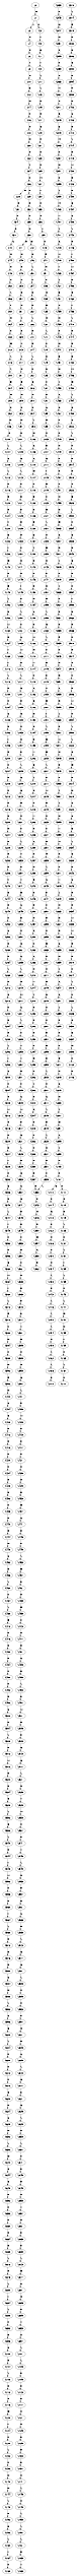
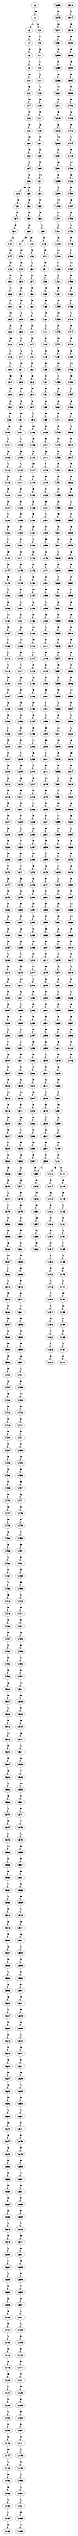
  strict digraph {
    S0
    S1
    S2
    S3
    S4
    S5
    S6
    S7
    S8
    S9
    S10
    S11
    S12
    S13
    S14
    S15
    S16
    S17
    S18
    S19
    S20
    S21
    S22
    S23
    S24
    S25
    S26
    S27
    S28
    S29
    S30
    S31
    S32
    S33
    S34
    S35
    S36
    S37
    S38
    S39
    S40
    S41
    S42
    S43
    S44
    S45
    S46
    S47
    S48
    S49
    S50
    S51
    S52
    S53
    S54
    S55
    S56
    S57
    S58
    S59
    S60
    S61
    S62
    S63
    S64
    S65
    S66
    S67
    S68
    S69
    S70
    S71
    S72
    S73
    S74
    S75
    S76
    S77
    S78
    S79
    S80
    S81
    S82
    S83
    S84
    S85
    S86
    S87
    S88
    S89
    S90
    S91
    S92
    S93
    S94
    S95
    S96
    S97
    S98
    S99
    S100
    S101
    S102
    S103
    S104
    S105
    S106
    S107
    S108
    S109
    S110
    S111
    S112
    S113
    S114
    S115
    S116
    S117
    S118
    S119
    S120
    S121
    S122
    S123
    S124
    S125
    S126
    S127
    S128
    S129
    S130
    S131
    S132
    S133
    S134
    S135
    S136
    S137
    S138
    S139
    S140
    S141
    S142
    S143
    S144
    S145
    S146
    S147
    S148
    S149
    S150
    S151
    S152
    S153
    S154
    S155
    S156
    S157
    S158
    S159
    S160
    S161
    S162
    S163
    S164
    S165
    S166
    S167
    S168
    S169
    S170
    S171
    S172
    S173
    S174
    S175
    S176
    S177
    S178
    S179
    S180
    S181
    S182
    S183
    S184
    S185
    S186
    S187
    S188
    S189
    S190
    S191
    S192
    S193
    S194
    S195
    S196
    S197
    S198
    S199
    S200
    S201
    S202
    S203
    S204
    S205
    S206
    S207
    S208
    S209
    S210
    S211
    S212
    S213
    S214
    S215
    S216
    S217
    S218
    S219
    S220
    S221
    S222
    S223
    S224
    S225
    S226
    S227
    S228
    S229
    S230
    S231
    S232
    S233
    S234
    S235
    S236
    S237
    S238
    S239
    S240
    S241
    S242
    S243
    S244
    S245
    S246
    S247
    S248
    S249
    S250
    S251
    S252
    S253
    S254
    S255
    S256
    S257
    S258
    S259
    S260
    S261
    S262
    S263
    S264
    S265
    S266
    S267
    S268
    S269
    S270
    S271
    S272
    S273
    S274
    S275
    S276
    S277
    S278
    S279
    S280
    S281
    S282
    S283
    S284
    S285
    S286
    S287
    S288
    S289
    S290
    S291
    S292
    S293
    S294
    S295
    S296
    S297
    S298
    S299
    S300
    S301
    S302
    S303
    S304
    S305
    S306
    S307
    S308
    S309
    S310
    S311
    S312
    S313
    S314
    S315
    S316
    S317
    S318
    S319
    S320
    S321
    S322
    S323
    S324
    S325
    S326
    S327
    S328
    S329
    S330
    S331
    S332
    S333
    S334
    S335
    S336
    S337
    S338
    S340
    S341
    S342
    S339
    S343
    S344
    S345
    S346
    S347
    S348
    S349
    S350
    S351
    S352
    S353
    S354
    S355
    S356
    S357
    S358
    S359
    S360
    S361
    S362
    S363
    S364
    S365
    S367
    S368
    S369
    S371
    S372
    S373
    S370
    S374
    S375
    S376
    S377
    S378
    S379
    S380
    S381
    S382
    S383
    S384
    S385
    S386
    S387
    S388
    S389
    S390
    S391
    S392
    S393
    S394
    S395
    S396
    S397
    S398
    S399
    S400
    S401
    S402
    S403
    S404
    S405
    S406
    S407
    S408
    S409
    S410
    S411
    S412
    S413
    S414
    S415
    S416
    S417
    S418
    S419
    S420
    S421
    S422
    S423
    S424
    S425
    S426
    S427
    S428
    S429
    S430
    S431
    S432
    S433
    S434
    S435
    S436
    S437
    S438
    S439
    S440
    S441
    S442
    S443
    S444
    S445
    S446
    S447
    S448
    S449
    S450
    S451
    S452
    S453
    S454
    S455
    S456
    S457
    S458
    S459
    S460
    S461
    S462
    S463
    S464
    S465
    S466
-   S467
+   S467 [label=S967]
    S468
    S469
    S470
    S471
    S472
    S473
    S474
    S475
    S476
    S477
    S478
    S479
    S480
    S481
    S482
    S483
    S484
    S485
    S486
    S487
    S488
    S489
    S490
    S491
    S492
    S493
    S494
    S495
    S496
    S497
    S498
    S499
    S500
    S501
    S502
    S503
    S504
    S505
    S506
    S507
    S508
    S509
    S510
    S511
    S512
    S513
    S514
    S515
    S516
    S517
    S518
    S519
    S520
    S521
    S522
    S523
    S524
    S525
    S526
    S527
    S528
    S529
    S530
    S531
    S532
    S533
    S534
    S535
    S536
    S537
    S538
    S539
    S540
    S541
    S542
    S543
    S544
    S545
    S546
    S547
    S548
    S549
    S550
    S551
    S552
    S553
    S554
    S555
    S556
    S557
    S558
    S559
    S560
    S561
    S562
    S563
    S564
    S565
    S566
    S567
    S568
    S569
    S570
    S571
    S572
    S573
    S574
    S575
    S576
    S577
    S578
    S579
    S580
    S581
    S582
    S583
    S584
    S585
    S586
    S587
    S588
    S589
    S590
    S591
    S592
    S593
    S594
    S595
    S596
    S597
    S598
    S599
    S600
    S601
    S602
    S603
    S604
    S605
    S606
    S607
    S608
    S609
    S610
    S611
    S612
    S613
    S614
    S615
    S616
    S617
    S618
    S619
    S620
    S621
    S622
    S623
    S624
    S625
    S626
    S627
    S628
    S629
    S630
    S631
    S632
    S633
    S634
    S635
    S636
    S637
    S638
    S639
    S640
    S641
    S642
    S643
    S644
    S645
    S646
    S647
    S648
    S649
    S650
    S651
    S652
    S653
    S654
    S655
    S656
    S657
    S658
    S659
    S660
    S661
    S662
    S663
    S664
    S665
    S666
    S667
    S668
    S669
    S670
    S671
    S672
    S673
    S674
    S675
    S676
    S677
    S678
    S679
    S680
    S681
    S682
    S683
    S684
    S685
    S686
    S687
    S688
    S689
    S690
    S691
    S692
    S693
    S694
    S695
    S696
    S697
    S698
    S699
    S700
    S701
    S702
    S703
    S704
    S705
    S706
    S707
    S708
    S709
    S710
    S711
    S712
    S713
    S714
    S715
    S716
    S717
    S718
    S719
    S720
    S721
    S722
    S723
    S724
    S725
    S726
    S727
    S728
    S729
    S730
    S731
    S732
    S733
    S734
    S735
    S736
    S737
    S738
    S739
    S740
    S741
    S742
    S743
    S744
    S745
    S746
    S747
    S748
    S749
    S750
    S751
    S752
    S753
    S754
    S755
    S756
    S757
    S758
    S759
    S760
    S761
    S762
    S763
    S764
    S765
    S766
    S767
    S768
    S769
    S770
    S771
    S0 -> S1 [label=M]
    S1 -> S2 [label=V]
    S1 -> S3 [label=L]
    S2 -> S4 [label=T]
    S3 -> S5 [label=V]
    S4 -> S6 [label=L]
    S5 -> S7 [label=G]
    S6 -> S8 [label=I]
    S7 -> S9 [label=V]
    S8 -> S10 [label=T]
    S9 -> S11 [label=S]
    S10 -> S12 [label=E]
    S11 -> S13 [label=S]
    S12 -> S14 [label=K]
    S13 -> S15 [label=E]
    S14 -> S16 [label=L]
    S15 -> S17 [label=K]
    S16 -> S18 [label=Q]
    S17 -> S19 [label=G]
    S18 -> S20 [label=N]
    S19 -> S21 [label=A]
    S20 -> S22 [label=Q]
    S21 -> S23 [label=T]
    S22 -> S24 [label=S]
    S23 -> S25 [label=T]
    S24 -> S26 [label=L]
    S25 -> S27 [label=M]
    S26 -> S28 [label=N]
    S26 -> S29 [label=D]
    S27 -> S30 [label=V]
    S28 -> S31 [label=D]
    S29 -> S32 [label=D]
    S30 -> S33 [label=T]
    S31 -> S34 [label=L]
    S32 -> S35 [label=L]
    S33 -> S36 [label=L]
    S34 -> S37 [label=P]
    S35 -> S38 [label=A]
    S36 -> S39 [label=I]
    S37 -> S40 [label=C]
    S38 -> S41 [label=R]
    S38 -> S42 [label=H]
    S39 -> S43 [label=T]
    S40 -> S44 [label=K]
    S41 -> S45 [label=K]
    S42 -> S46 [label=K]
    S43 -> S47 [label=E]
    S44 -> S48 [label=A]
    S45 -> S49 [label=T]
    S46 -> S50 [label=S]
    S47 -> S51 [label=K]
    S48 -> S52 [label=Y]
    S49 -> S53 [label=Y]
    S50 -> S54 [label=Y]
    S51 -> S55 [label=L]
    S52 -> S56 [label=S]
    S53 -> S57 [label=D]
    S54 -> S58 [label=D]
    S55 -> S59 [label=Q]
    S56 -> S60 [label=I]
    S57 -> S61 [label=A]
    S58 -> S62 [label=A]
    S59 -> S63 [label=N]
    S60 -> S64 [label=N]
    S61 -> S65 [label=S]
    S62 -> S66 [label=S]
    S63 -> S67 [label=Q]
    S64 -> S68 [label=L]
    S65 -> S69 [label=P]
    S66 -> S70 [label=P]
    S67 -> S71 [label=S]
    S68 -> S72 [label=H]
    S69 -> S73 [label=Y]
    S70 -> S74 [label=R]
    S71 -> S75 [label=L]
    S72 -> S76 [label=S]
    S73 -> S77 [label=S]
    S74 -> S78 [label=S]
    S75 -> S79 [label=D]
    S76 -> S80 [label=S]
    S77 -> S81 [label=A]
    S78 -> S82 [label=A]
    S79 -> S83 [label=D]
    S80 -> S84 [label=E]
    S81 -> S85 [label=E]
    S82 -> S86 [label=G]
    S83 -> S87 [label=L]
    S84 -> S88 [label=K]
    S85 -> S89 [label=K]
    S86 -> S90 [label=A]
    S87 -> S91 [label=T]
    S88 -> S92 [label=L]
    S89 -> S93 [label=L]
    S90 -> S94 [label=L]
    S91 -> S95 [label=C]
    S92 -> S96 [label=N]
    S93 -> S97 [label=N]
    S94 -> S98 [label=S]
    S95 -> S99 [label=K]
    S96 -> S100 [label=Q]
    S97 -> S101 [label=K]
    S98 -> S102 [label=N]
    S99 -> S103 [label=A]
    S100 -> S104 [label=S]
    S101 -> S105 [label=S]
    S102 -> S106 [label=C]
    S103 -> S107 [label=F]
    S104 -> S108 [label=G]
    S105 -> S109 [label=G]
    S106 -> S110 [label=G]
    S107 -> S111 [label=G]
    S108 -> S112 [label=S]
    S109 -> S113 [label=S]
    S110 -> S114 [label=H]
    S111 -> S115 [label=I]
    S112 -> S116 [label=L]
    S113 -> S117 [label=L]
    S114 -> S118 [label=L]
    S115 -> S119 [label=N]
    S116 -> S120 [label=F]
    S117 -> S121 [label=F]
    S118 -> S122 [label=F]
    S119 -> S123 [label=L]
    S120 -> S124 [label=P]
    S121 -> S125 [label=P]
    S122 -> S126 [label=P]
    S123 -> S127 [label=H]
    S124 -> S128 [label=Y]
    S125 -> S129 [label=F]
    S126 -> S130 [label=F]
    S127 -> S131 [label=S]
    S128 -> S132 [label=E]
    S129 -> S133 [label=D]
    S130 -> S134 [label=E]
    S131 -> S135 [label=A]
    S132 -> S136 [label=I]
    S133 -> S137 [label=L]
    S134 -> S138 [label=S]
    S135 -> S139 [label=E]
    S136 -> S140 [label=H]
    S137 -> S141 [label=N]
    S138 -> S142 [label=D]
    S139 -> S143 [label=K]
    S140 -> S144 [label=E]
    S141 -> S145 [label=A]
    S142 -> S146 [label=E]
    S143 -> S147 [label=L]
    S144 -> S148 [label=E]
    S145 -> S149 [label=I]
    S146 -> S150 [label=D]
    S147 -> S151 [label=N]
    S148 -> S152 [label=S]
    S149 -> S153 [label=L]
    S150 -> S154 [label=R]
    S151 -> S155 [label=K]
    S152 -> S156 [label=P]
    S153 -> S157 [label=S]
    S154 -> S158 [label=C]
    S155 -> S159 [label=S]
    S156 -> S160 [label=W]
    S157 -> S161 [label=L]
    S158 -> S162 [label=P]
    S159 -> S163 [label=G]
    S160 -> S164 [label=R]
    S161 -> S165 [label=C]
    S162 -> S166 [label=W]
    S163 -> S167 [label=S]
    S164 -> S168 [label=V]
    S165 -> S169 [label=W]
    S166 -> S170 [label=K]
    S167 -> S171 [label=L]
    S168 -> S172 [label=I]
    S169 -> S173 [label=T]
    S170 -> S174 [label=V]
    S171 -> S175 [label=F]
    S172 -> S176 [label=S]
    S173 -> S177 [label=S]
    S174 -> S178 [label=L]
    S175 -> S179 [label=P]
    S176 -> S180 [label=R]
    S177 -> S181 [label=G]
    S178 -> S182 [label=G]
    S179 -> S183 [label=Y]
    S180 -> S184 [label=A]
    S181 -> S185 [label=R]
    S182 -> S186 [label=G]
    S183 -> S187 [label=E]
    S184 -> S188 [label=C]
    S185 -> S189 [label=G]
    S186 -> S190 [label=R]
    S187 -> S191 [label=I]
    S188 -> S192 [label=P]
    S189 -> S193 [label=A]
    S190 -> S194 [label=Q]
    S191 -> S195 [label=S]
    S192 -> S196 [label=I]
    S193 -> S197 [label=K]
    S194 -> S198 [label=P]
    S195 -> S199 [label=E]
    S196 -> S200 [label=R]
    S197 -> S201 [label=P]
    S198 -> S202 [label=V]
    S199 -> S203 [label=E]
    S200 -> S204 [label=T]
    S201 -> S205 [label=S]
    S202 -> S206 [label=G]
    S203 -> S207 [label=S]
    S204 -> S208 [label=E]
    S205 -> S209 [label=G]
    S206 -> S210 [label=S]
    S207 -> S211 [label=P]
    S208 -> S212 [label=A]
    S209 -> S213 [label=G]
    S210 -> S214 [label=Q]
    S211 -> S215 [label=W]
    S212 -> S216 [label=T]
    S213 -> S217 [label=H]
    S214 -> S218 [label=T]
    S215 -> S219 [label=R]
    S216 -> S220 [label=K]
    S217 -> S221 [label=A]
    S218 -> S222 [label=V]
    S219 -> S223 [label=A]
    S220 -> S224 [label=N]
    S221 -> S225 [label=L]
    S222 -> S226 [label=T]
    S223 -> S227 [label=L]
    S224 -> S228 [label=A]
    S225 -> S229 [label=S]
    S226 -> S230 [label=G]
    S227 -> S231 [label=N]
    S228 -> S232 [label=P]
    S229 -> S233 [label=Y]
    S230 -> S234 [label=T]
    S231 -> S235 [label=Q]
    S232 -> S236 [label=F]
    S233 -> S237 [label=P]
    S234 -> S238 [label=R]
    S235 -> S239 [label=S]
    S236 -> S240 [label=Y]
    S237 -> S241 [label=V]
    S238 -> S242 [label=G]
    S239 -> S243 [label=C]
    S240 -> S244 [label=F]
    S241 -> S245 [label=H]
    S242 -> S246 [label=P]
    S243 -> S247 [label=P]
    S244 -> S248 [label=P]
    S245 -> S249 [label=C]
    S246 -> S250 [label=D]
    S247 -> S251 [label=L]
    S248 -> S252 [label=L]
    S249 -> S253 [label=F]
    S250 -> S254 [label=A]
    S251 -> S255 [label=R]
    S252 -> S256 [label=C]
    S253 -> S257 [label=A]
    S254 -> S258 [label=G]
    S255 -> S259 [label=T]
    S256 -> S260 [label=P]
    S257 -> S261 [label=G]
    S258 -> S262 [label=L]
    S259 -> S263 [label=E]
    S260 -> S264 [label=F]
    S261 -> S265 [label=C]
    S262 -> S266 [label=G]
    S263 -> S267 [label=T]
    S264 -> S268 [label=S]
    S265 -> S269 [label=S]
    S266 -> S270 [label=A]
    S267 -> S271 [label=A]
    S268 -> S272 [label=R]
    S269 -> S273 [label=Q]
    S270 -> S274 [label=V]
    S271 -> S275 [label=K]
    S272 -> S276 [label=G]
    S273 -> S277 [label=M]
    S274 -> S278 [label=S]
    S275 -> S279 [label=N]
    S276 -> S280 [label=A]
    S277 -> S281 [label=C]
    S278 -> S282 [label=T]
    S279 -> S283 [label=T]
    S280 -> S284 [label=P]
    S281 -> S285 [label=S]
    S282 -> S286 [label=T]
    S283 -> S287 [label=T]
    S284 -> S288 [label=D]
    S285 -> S289 [label=L]
    S286 -> S290 [label=D]
    S287 -> S291 [label=F]
    S288 -> S292 [label=S]
    S289 -> S293 [label=V]
    S290 -> S294 [label=L]
    S291 -> S295 [label=H]
    S292 -> S296 [label=V]
    S293 -> S297 [label=V]
    S294 -> S298 [label=R]
    S295 -> S299 [label=F]
    S296 -> S300 [label=G]
    S297 -> S301 [label=R]
    S298 -> S302 [label=E]
    S299 -> S303 [label=S]
    S300 -> S304 [label=L]
    S301 -> S305 [label=L]
    S302 -> S306 [label=S]
    S303 -> S307 [label=T]
    S304 -> S308 [label=Q]
    S305 -> S309 [label=C]
    S306 -> S310 [label=T]
    S307 -> S311 [label=C]
    S308 -> S312 [label=W]
    S309 -> S313 [label=W]
    S310 -> S314 [label=G]
    S311 -> S315 [label=S]
    S312 -> S316 [label=Q]
    S313 -> S317 [label=P]
    S314 -> S318 [label=P]
    S315 -> S319 [label=F]
    S316 -> S320 [label=R]
    S317 -> S321 [label=G]
    S318 -> S322 [label=P]
    S319 -> S323 [label=S]
    S320 -> S324 [label=D]
    S321 -> S325 [label=S]
    S322 -> S326 [label=L]
    S323 -> S327 [label=K]
    S324 -> S328 [label=V]
    S325 -> S329 [label=R]
    S326 -> S330 [label=A]
    S327 -> S331 [label=A]
    S328 -> S332 [label=T]
    S329 -> S333 [label=G]
    S330 -> S334 [label=P]
    S331 -> S335 [label=L]
    S332 -> S336 [label=G]
    S333 -> S337 [label=C]
    S334 -> S338 [label=P]
    S335 -> S338 [label=S]
    S336 -> S340 [label=P]
    S337 -> S341 [label=G]
    S338 -> S342 [label=T]
    S340 -> S344 [label=S]
    S341 -> S345 [label=R]
    S342 -> S346 [label=K]
    S339 -> S343 [label=D]
    S343 -> S347 [label=N]
    S344 -> S348 [label=V]
    S345 -> S349 [label=R]
    S346 -> S350 [label=R]
    S347 -> S351 [label=K]
    S348 -> S352 [label=L]
    S349 -> S353 [label=L]
    S350 -> S354 [label=H]
    S351 -> S355 [label=G]
    S352 -> S356 [label=P]
    S353 -> S357 [label=D]
    S354 -> S358 [label=C]
    S355 -> S359 [label=L]
    S356 -> S360 [label=G]
    S357 -> S361 [label=L]
    S358 -> S362 [label=R]
    S359 -> S363 [label=Q]
    S360 -> S364 [label=W]
    S361 -> S365 [label=A]
    S363 -> S367 [label=W]
    S364 -> S368 [label=I]
    S365 -> S369 [label=R]
    S367 -> S371 [label=Q]
    S368 -> S372 [label=S]
    S369 -> S373 [label=P]
    S371 -> S375 [label=G]
    S372 -> S376 [label=E]
    S373 -> S377 [label=P]
    S370 -> S374 [label=S]
    S374 -> S378 [label=E]
    S375 -> S379 [label=E]
    S376 -> S380 [label=L]
    S377 -> S381 [label=V]
    S378 -> S382 [label=P]
    S379 -> S383 [label=M]
    S380 -> S384 [label=N]
    S381 -> S385 [label=N]
    S382 -> S386 [label=D]
    S383 -> S387 [label=L]
    S384 -> S388 [label=L]
    S385 -> S389 [label=T]
    S386 -> S390 [label=G]
    S387 -> S391 [label=N]
    S388 -> S392 [label=N]
    S389 -> S393 [label=Q]
    S390 -> S394 [label=L]
    S391 -> S395 [label=T]
    S392 -> S396 [label=E]
    S393 -> S397 [label=G]
    S394 -> S398 [label=A]
    S395 -> S399 [label=S]
    S396 -> S400 [label=N]
    S397 -> S401 [label=S]
    S398 -> S402 [label=R]
    S399 -> S403 [label=M]
    S400 -> S404 [label=C]
    S401 -> S405 [label=P]
    S402 -> S406 [label=C]
    S403 -> S407 [label=V]
    S404 -> S408 [label=G]
    S405 -> S409 [label=W]
    S406 -> S410 [label=R]
    S407 -> S411 [label=S]
    S408 -> S412 [label=P]
    S409 -> S413 [label=P]
    S410 -> S414 [label=S]
    S411 -> S415 [label=G]
    S412 -> S416 [label=P]
    S413 -> S417 [label=P]
    S414 -> S418 [label=P]
    S415 -> S419 [label=W]
    S416 -> S420 [label=L]
    S417 -> S421 [label=P]
    S418 -> S422 [label=W]
    S419 -> S423 [label=I]
    S420 -> S424 [label=A]
    S421 -> S425 [label=T]
    S422 -> S426 [label=R]
    S423 -> S427 [label=S]
    S424 -> S428 [label=P]
    S425 -> S429 [label=K]
    S426 -> S430 [label=P]
    S427 -> S431 [label=E]
    S428 -> S432 [label=P]
    S429 -> S433 [label=R]
    S430 -> S434 [label=G]
    S431 -> S435 [label=Q]
    S432 -> S436 [label=T]
    S433 -> S437 [label=H]
    S434 -> S438 [label=G]
    S435 -> S439 [label=N]
    S436 -> S440 [label=K]
    S437 -> S441 [label=C]
    S438 -> S442 [label=S]
    S439 -> S443 [label=L]
    S440 -> S444 [label=R]
    S441 -> S445 [label=R]
    S442 -> S446 [label=K]
    S443 -> S447 [label=N]
    S444 -> S448 [label=H]
    S445 -> S449 [label=L]
    S446 -> S450 [label=V]
    S447 -> S451 [label=E]
    S448 -> S452 [label=C]
    S449 -> S453 [label=S]
    S450 -> S454 [label=W]
    S451 -> S455 [label=N]
    S452 -> S456 [label=R]
    S453 -> S457 [label=E]
    S454 -> S458 [label=T]
    S455 -> S459 [label=S]
    S456 -> S460 [label=S]
    S457 -> S461 [label=P]
    S458 -> S462 [label=Q]
    S459 -> S463 [label=G]
    S460 -> S464 [label=L]
    S461 -> S465 [label=D]
    S462 -> S466 [label=V]
    S463 -> S467 [label=Q]
    S464 -> S468 [label=S]
    S465 -> S469 [label=E]
    S466 -> S470 [label=S]
    S467 -> S471 [label=P]
    S468 -> S472 [label=E]
    S469 -> S473 [label=L]
    S470 -> S474 [label=K]
    S471 -> S475 [label=L]
    S472 -> S476 [label=P]
    S473 -> S477 [label=A]
    S474 -> S478 [label=R]
    S475 -> S479 [label=A]
    S476 -> S480 [label=D]
    S477 -> S481 [label=R]
    S478 -> S482 [label=R]
    S479 -> S483 [label=P]
    S480 -> S484 [label=E]
    S481 -> S485 [label=C]
    S482 -> S486 [label=M]
    S483 -> S487 [label=P]
    S484 -> S488 [label=L]
    S485 -> S489 [label=R]
    S486 -> S490 [label=H]
    S487 -> S491 [label=T]
    S488 -> S492 [label=A]
    S489 -> S493 [label=S]
    S490 -> S494 [label=S]
    S491 -> S495 [label=K]
    S492 -> S496 [label=R]
    S493 -> S497 [label=P]
    S494 -> S498 [label=G]
    S495 -> S499 [label=R]
    S496 -> S500 [label=C]
    S497 -> S501 [label=W]
    S498 -> S502 [label=G]
    S499 -> S503 [label=H]
    S500 -> S504 [label=R]
    S501 -> S505 [label=R]
    S502 -> S506 [label=S]
    S503 -> S507 [label=C]
    S504 -> S508 [label=S]
    S505 -> S509 [label=P]
    S506 -> S510 [label=A]
    S507 -> S511 [label=R]
    S508 -> S512 [label=P]
    S509 -> S513 [label=G]
    S510 -> S514 [label=T]
    S511 -> S515 [label=S]
    S512 -> S516 [label=W]
    S513 -> S517 [label=G]
    S514 -> S518 [label=P]
    S515 -> S519 [label=L]
    S516 -> S520 [label=K]
    S517 -> S521 [label=S]
    S518 -> S522 [label=Q]
    S519 -> S523 [label=S]
    S520 -> S524 [label=P]
    S521 -> S525 [label=K]
    S522 -> S526 [label=E]
    S523 -> S527 [label=E]
    S524 -> S528 [label=G]
    S525 -> S529 [label=V]
    S526 -> S530 [label=S]
    S527 -> S531 [label=P]
    S528 -> S532 [label=S]
    S529 -> S533 [label=W]
    S530 -> S534 [label=L]
    S531 -> S535 [label=D]
    S532 -> S536 [label=G]
    S533 -> S537 [label=T]
    S534 -> S538 [label=G]
    S535 -> S539 [label=E]
    S536 -> S540 [label=S]
    S537 -> S541 [label=P]
    S538 -> S542 [label=P]
    S539 -> S543 [label=L]
    S540 -> S544 [label=K]
    S541 -> S545 [label=V]
    S542 -> S546 [label=G]
    S543 -> S547 [label=A]
    S544 -> S548 [label=V]
    S545 -> S549 [label=S]
    S546 -> S550 [label=P]
    S547 -> S551 [label=R]
    S548 -> S552 [label=W]
    S549 -> S553 [label=K]
    S550 -> S554 [label=T]
    S551 -> S555 [label=C]
    S552 -> S556 [label=T]
    S553 -> S557 [label=R]
    S554 -> S558 [label=V]
    S555 -> S559 [label=R]
    S556 -> S560 [label=P]
    S557 -> S561 [label=R]
    S558 -> S562 [label=P]
    S559 -> S563 [label=S]
    S560 -> S564 [label=V]
    S561 -> S565 [label=C]
    S562 -> S566 [label=P]
    S563 -> S567 [label=P]
    S564 -> S568 [label=S]
    S565 -> S569 [label=N]
    S566 -> S570 [label=A]
    S567 -> S571 [label=W]
    S568 -> S572 [label=K]
    S569 -> S573 [label=S]
    S570 -> S574 [label=P]
    S571 -> S575 [label=K]
    S572 -> S576 [label=R]
    S573 -> S577 [label=G]
    S574 -> S578 [label=Q]
    S575 -> S579 [label=P]
    S576 -> S580 [label=R]
    S577 -> S581 [label=G]
    S578 -> S582 [label=L]
    S579 -> S583 [label=T]
    S580 -> S584 [label=C]
    S581 -> S585 [label=S]
    S582 -> S586 [label=P]
    S583 -> S587 [label=S]
    S584 -> S588 [label=N]
    S585 -> S589 [label=A]
    S586 -> S590 [label=W]
    S587 -> S591 [label=S]
    S588 -> S592 [label=S]
    S589 -> S593 [label=T]
    S590 -> S594 [label=A]
    S591 -> S595 [label=K]
    S592 -> S596 [label=G]
    S593 -> S597 [label=L]
    S594 -> S598 [label=S]
    S595 -> S599 [label=V]
    S596 -> S600 [label=G]
    S597 -> S601 [label=Q]
    S598 -> S602 [label=S]
    S599 -> S603 [label=W]
    S600 -> S604 [label=S]
    S601 -> S605 [label=R]
    S602 -> S606 [label=G]
    S603 -> S607 [label=T]
    S604 -> S608 [label=A]
    S605 -> S609 [label=C]
    S606 -> S610 [label=H]
    S607 -> S611 [label=P]
    S608 -> S612 [label=T]
    S609 -> S613 [label=S]
    S610 -> S614 [label=T]
    S611 -> S615 [label=V]
    S612 -> S616 [label=L]
    S613 -> S617 [label=G]
    S614 -> S618 [label=N]
    S615 -> S619 [label=S]
    S616 -> S620 [label=Q]
    S617 -> S621 [label=P]
    S618 -> S622 [label=G]
    S619 -> S623 [label=K]
    S620 -> S624 [label=R]
    S621 -> S625 [label=G]
    S622 -> S626 [label=C]
    S623 -> S627 [label=R]
    S624 -> S628 [label=C]
    S625 -> S629 [label=S]
    S626 -> S630 [label=E]
    S627 -> S631 [label=R]
    S628 -> S632 [label=N]
    S629 -> S633 [label=T]
    S630 -> S634 [label=S]
    S631 -> S635 [label=C]
    S632 -> S636 [label=S]
    S633 -> S637 [label=S]
    S634 -> S638 [label=G]
    S635 -> S639 [label=N]
    S636 -> S640 [label=H]
    S637 -> S641 [label=L]
    S638 -> S642 [label=P]
    S639 -> S643 [label=S]
    S640 -> S644 [label=G]
    S641 -> S645 [label=P]
    S642 -> S646 [label=C]
    S643 -> S647 [label=G]
    S644 -> S648 [label=G]
    S645 -> S649 [label=R]
    S646 -> S650 [label=P]
    S647 -> S651 [label=G]
    S648 -> S652 [label=A]
    S649 -> S653 [label=A]
    S650 -> S654 [label=P]
    S651 -> S655 [label=S]
    S652 -> S656 [label=T]
    S653 -> S657 [label=V]
    S654 -> S658 [label=W]
    S655 -> S659 [label=T]
    S656 -> S660 [label=L]
    S657 -> S661 [label=A]
    S658 -> S662 [label=W]
    S659 -> S663 [label=T]
    S660 -> S664 [label=P]
    S661 -> S665 [label=P]
    S662 -> S666 [label=R]
    S663 -> S667 [label=L]
    S664 -> S668 [label=R]
    S665 -> S669 [label=P]
    S666 -> S670 [label=R]
    S667 -> S671 [label=Q]
    S668 -> S672 [label=S]
    S669 -> S673 [label=S]
    S670 -> S674 [label=L]
    S671 -> S675 [label=R]
    S672 -> S676 [label=P]
    S673 -> S677 [label=H]
    S674 -> S678 [label=S]
    S675 -> S679 [label=C]
    S676 -> S680 [label=S]
    S677 -> S681 [label=T]
    S678 -> S682 [label=L]
    S679 -> S683 [label=N]
    S680 -> S684 [label=V]
    S681 -> S685 [label=Q]
    S682 -> S686 [label=S]
    S683 -> S687 [label=S]
    S684 -> S688 [label=S]
    S685 -> S689 [label=P]
    S686 -> S690 [label=Q]
    S687 -> S691 [label=H]
    S688 -> S692 [label=L]
    S689 -> S693 [label=V]
    S690 -> S694 [label=E]
    S691 -> S695 [label=G]
    S692 -> S696 [label=P]
    S693 -> S697 [label=A]
    S694 -> S698 [label=H]
    S695 -> S699 [label=S]
    S696 -> S700 [label=Q]
    S697 -> S701 [label=S]
    S698 -> S702 [label=L]
    S699 -> S703 [label=A]
    S700 -> S704 [label=P]
    S701 -> S705 [label=S]
    S702 -> S706 [label=A]
    S703 -> S707 [label=T]
    S704 -> S708 [label=S]
    S705 -> S709 [label=P]
    S707 -> S710 [label=G]
    S707 -> S711 [label=L]
    S708 -> S712 [label=K]
    S709 -> S713 [label=P]
    S710 -> S714 [label=L]
    S711 -> S715 [label=Q]
    S712 -> S716 [label=Q]
    S713 -> S717 [label=P]
    S714 -> S718 [label=G]
    S715 -> S719 [label=R]
    S716 -> S720 [label=H]
    S717 -> S721 [label=A]
    S718 -> S722 [label=T]
    S719 -> S723 [label=S]
    S720 -> S724 [label=V]
    S721 -> S725 [label=A]
    S722 -> S726 [label=A]
    S723 -> S727 [label=T]
    S724 -> S728 [label=L]
    S725 -> S729 [label=P]
    S726 -> S730 [label=L]
    S727 -> S731 [label=S]
    S728 -> S732 [label=S]
    S729 -> S733 [label=R]
    S730 -> S734 [label=A]
    S731 -> S735 [label=I]
    S732 -> S736 [label=L]
    S733 -> S737 [label=P]
    S734 -> S738 [label=S]
    S735 -> S739 [label=S]
    S736 -> S740 [label=N]
    S737 -> S741 [label=A]
    S738 -> S742 [label=T]
    S739 -> S743 [label=L]
    S740 -> S744 [label=N]
    S741 -> S745 [label=S]
    S742 -> S746 [label=S]
    S743 -> S747 [label=S]
    S744 -> S748 [label=S]
    S745 -> S749 [label=A]
    S746 -> S750 [label=S]
    S747 -> S751 [label=H]
    S748 -> S752 [label=A]
    S749 -> S753 [label=S]
    S750 -> S754 [label=S]
    S751 -> S755 [label=N]
    S752 -> S756 [label=F]
    S753 -> S757 [label=S]
    S754 -> S758 [label=R]
    S755 -> S759 [label=V]
    S756 -> S760 [label=S]
    S757 -> S761 [label=S]
    S758 -> S762 [label=S]
    S759 -> S763 [label=L]
    S760 -> S764 [label=V]
    S761 -> S765 [label=F]
    S762 -> S766 [label=S]
    S763 -> S767 [label=S]
    S764 -> S768 [label=A]
    S765 -> S769 [label=V]
    S766 -> S770 [label=T]
    S767 -> S771 [label=L]
  }
